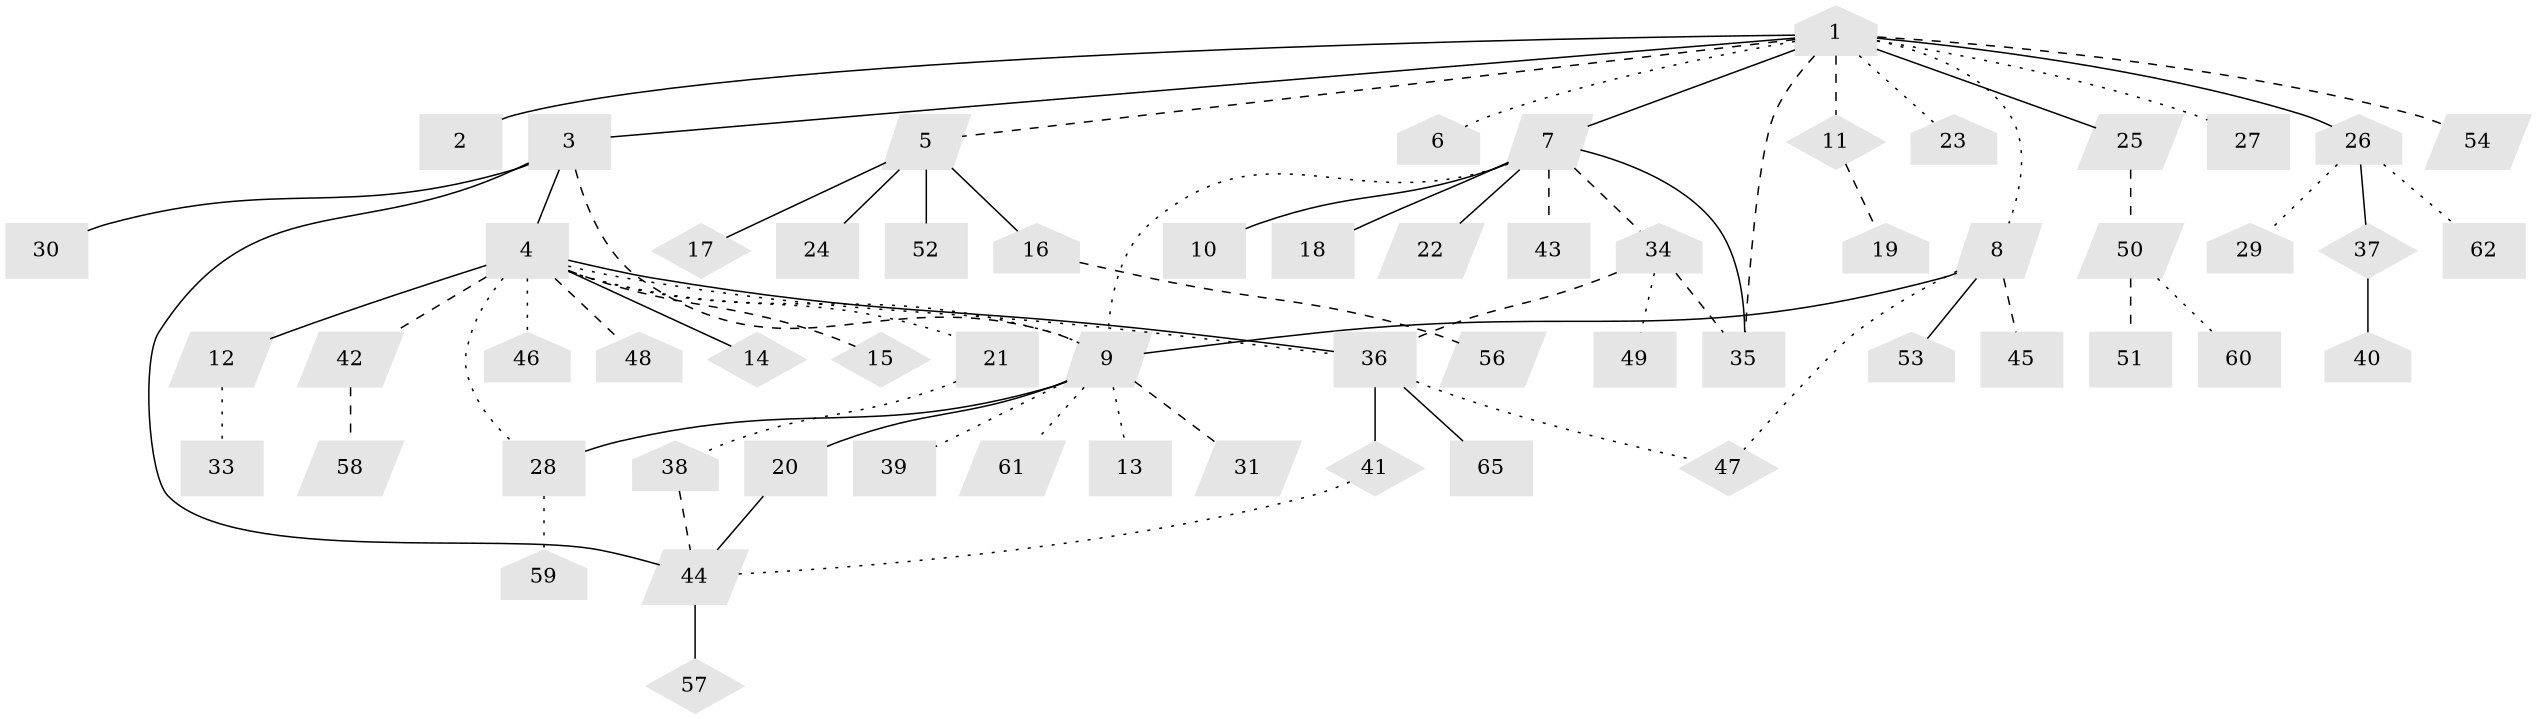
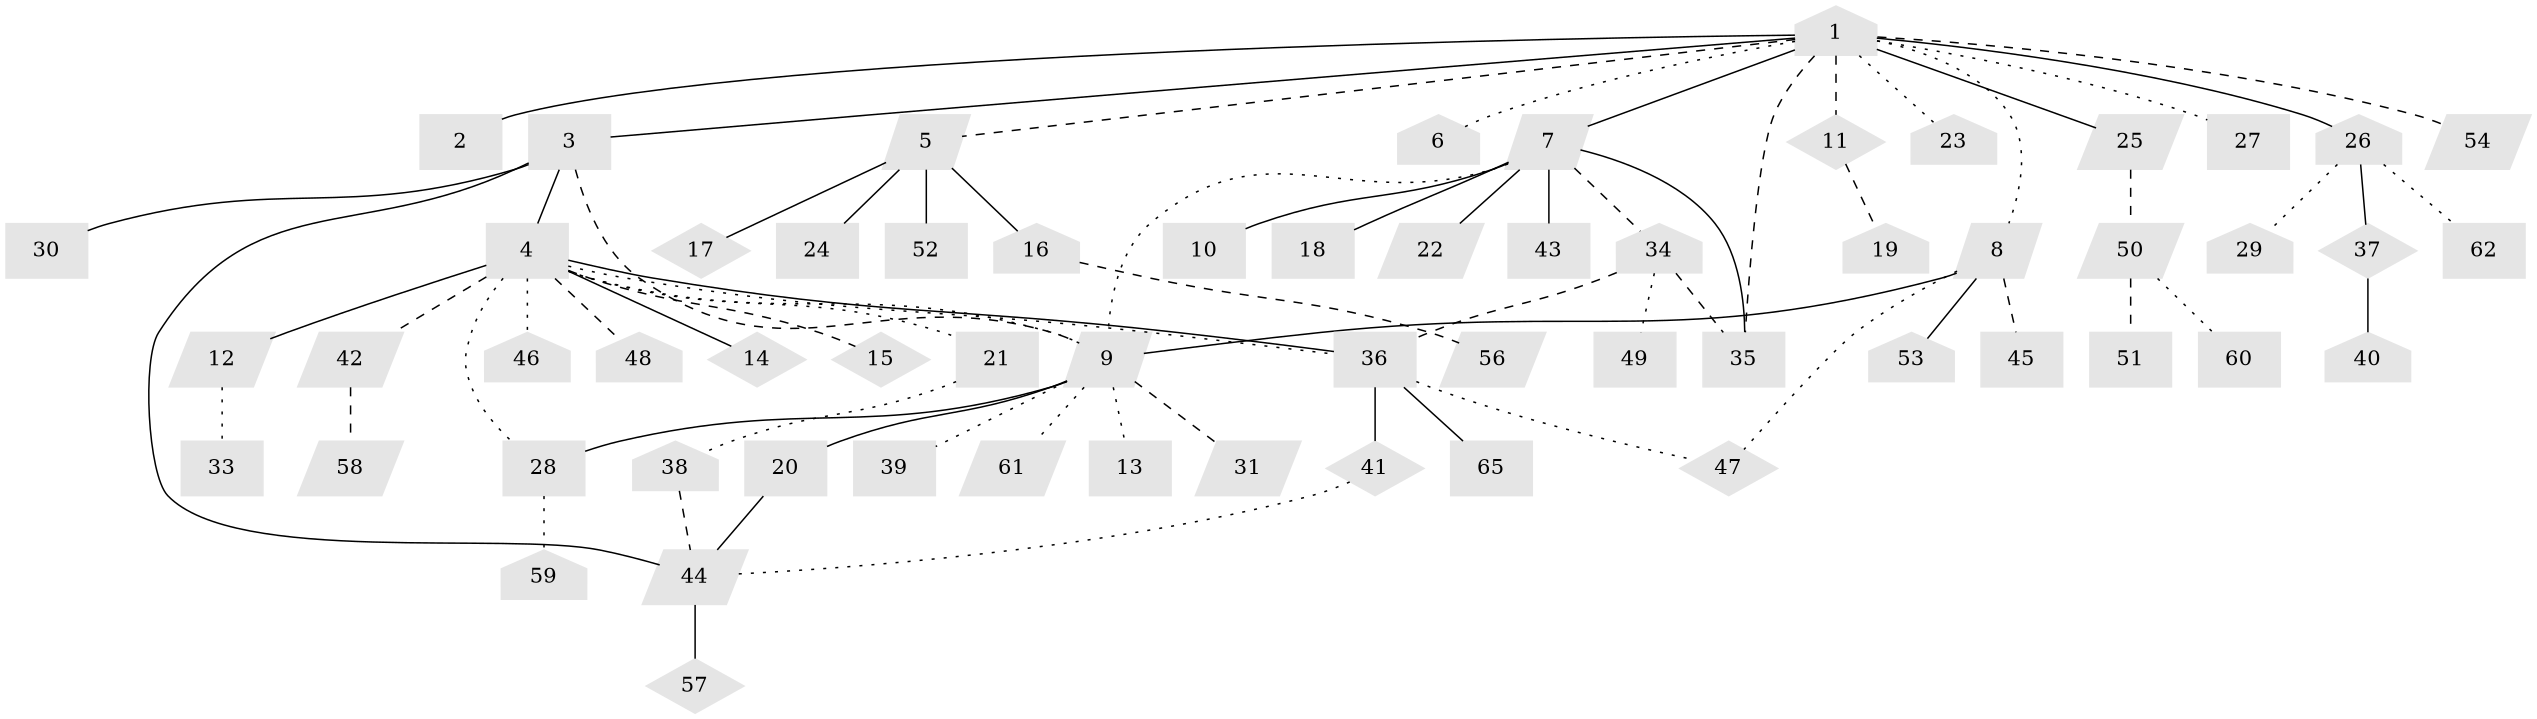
  graph {
    node [color=gray90 shape=box style=filled]
    edge [style=solid]
    1 [shape=house]
    2
    3
    5 [shape=parallelogram]
    6 [shape=house]
    7 [shape=parallelogram]
    8 [shape=parallelogram]
    11 [shape=diamond]
    23 [shape=house]
    25 [shape=parallelogram]
    26 [shape=house]
    27
    35
    54 [shape=parallelogram]
    4
    9 [shape=parallelogram]
    30
    44 [shape=parallelogram]
    16 [shape=house]
    17 [shape=diamond]
    24
    52
    10
    18
    22 [shape=parallelogram]
    34 [shape=house]
    43
    45
    47 [shape=diamond]
    53 [shape=house]
    19 [shape=house]
    50 [shape=parallelogram]
    29 [shape=house]
    n34 [label=62]
    37 [shape=diamond]
    12 [shape=parallelogram]
    14 [shape=diamond]
    15 [shape=diamond]
    21
    28
    36
    42 [shape=parallelogram]
    46 [shape=house]
    48 [shape=house]
    13
    20
    31 [shape=parallelogram]
    39
    61 [shape=parallelogram]
    57 [shape=diamond]
    33
    38 [shape=house]
    59 [shape=house]
    41 [shape=diamond]
    n55 [label=65]
    58 [shape=parallelogram]
    56 [shape=parallelogram]
    49
    51
    60
    40 [shape=house]
    1 -- 2
    1 -- 3
    1 -- 5 [style=dashed]
    1 -- 6 [style=dotted]
    1 -- 7
    1 -- 8 [style=dotted]
    1 -- 11 [style=dashed]
    1 -- 23 [style=dotted]
    1 -- 25
    1 -- 26
    1 -- 27 [style=dotted]
    1 -- 35 [style=dashed]
    1 -- 54 [style=dashed]
    3 -- 4
    3 -- 9 [style=dashed]
    3 -- 30
    3 -- 44
    5 -- 16
    5 -- 17
    5 -- 24
    5 -- 52
    7 -- 35
    7 -- 9 [style=dotted]
    7 -- 10
    7 -- 18
    7 -- 22
    7 -- 34 [style=dashed]
-   7 -- 43 [style=dashed]
+   7 -- 43
    8 -- 9
    8 -- 45 [style=dashed]
    8 -- 47 [style=dotted]
    8 -- 53
    11 -- 19 [style=dashed]
    25 -- 50 [style=dashed]
    26 -- 29 [style=dotted]
    26 -- n34 [style=dotted]
    26 -- 37
    4 -- 9 [style=dotted]
    4 -- 12
    4 -- 14
    4 -- 15 [style=dashed]
    4 -- 21 [style=dotted]
    4 -- 28 [style=dotted]
    4 -- 36 [style=dotted]
    4 -- 36
    4 -- 42 [style=dashed]
    4 -- 46 [style=dotted]
    4 -- 48 [style=dashed]
    9 -- 28
    9 -- 13 [style=dotted]
    9 -- 20
    9 -- 31 [style=dashed]
    9 -- 39 [style=dotted]
    9 -- 61 [style=dotted]
    44 -- 57
    16 -- 56 [style=dashed]
    34 -- 35 [style=dashed]
    34 -- 36 [style=dashed]
    34 -- 49 [style=dotted]
    50 -- 51 [style=dashed]
    50 -- 60 [style=dotted]
    37 -- 40
    12 -- 33 [style=dotted]
    21 -- 38 [style=dotted]
    28 -- 59 [style=dotted]
    36 -- 47 [style=dotted]
    36 -- 41
    36 -- n55
    42 -- 58 [style=dashed]
    20 -- 44
    38 -- 44 [style=dashed]
    41 -- 44 [style=dotted]
  }
